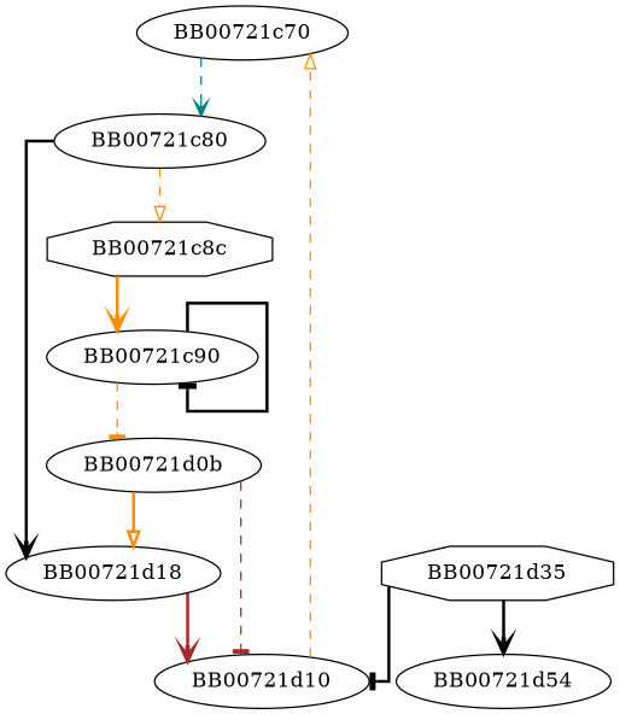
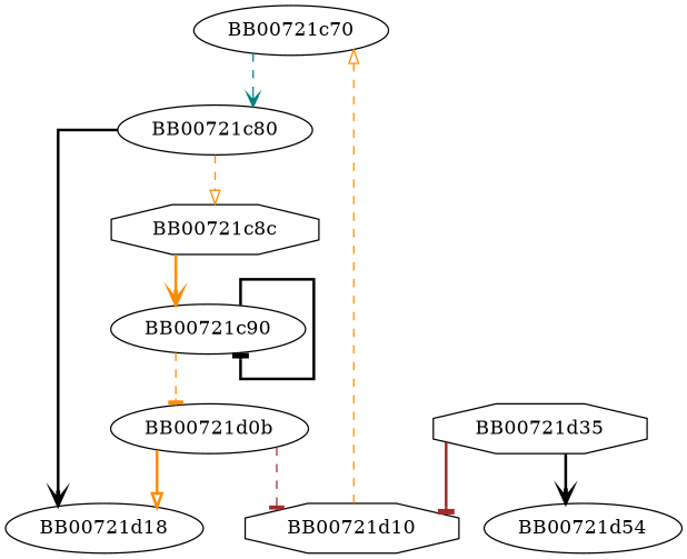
  digraph {
    splines=ortho
    node [shape=ellipse]
    edge [arrowhead=vee color=darkorange style=bold]
    BB00721c70
    BB00721c80
-   BB00721d10
+   BB00721d10 [shape=octagon]
    BB00721d18
    BB00721c8c [shape=octagon]
    BB00721c90
    BB00721d35 [shape=octagon]
    BB00721d54
    BB00721d0b
    BB00721c70 -> BB00721c80 [color=teal style=dashed]
    BB00721c80 -> BB00721d18 [color=black]
    BB00721c80 -> BB00721c8c [arrowhead=onormal style=dashed]
    BB00721d10 -> BB00721c70 [arrowhead=onormal style=dashed]
-   BB00721d18 -> BB00721d10 [color=brown]
    BB00721c8c -> BB00721c90
    BB00721c90 -> BB00721c90 [arrowhead=tee color=black]
    BB00721c90 -> BB00721d0b [arrowhead=tee style=dashed]
-   BB00721d35 -> BB00721d10 [arrowhead=tee color=black]
+   BB00721d35 -> BB00721d10 [arrowhead=tee color=brown]
    BB00721d35 -> BB00721d54 [color=black]
    BB00721d0b -> BB00721d10 [arrowhead=tee color=brown style=dashed]
    BB00721d0b -> BB00721d18 [arrowhead=onormal]
  }
